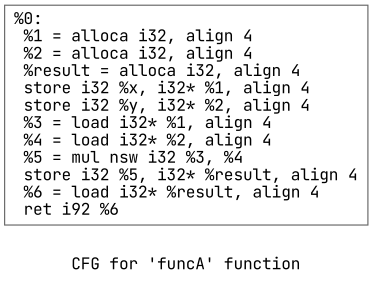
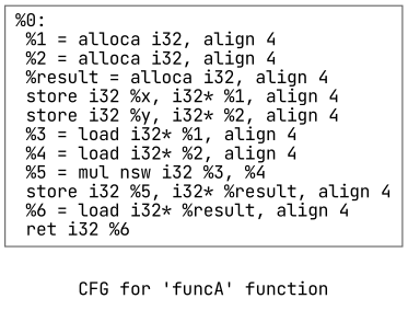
  digraph {
    label="CFG for 'funcA' function"
    fontname="JetBrains Mono"
-   n1 [label="{%0:\l  %1 = alloca i32, align 4\l  %2 = alloca i32, align 4\l  %result = alloca i32, align 4\l  store i32 %x, i32* %1, align 4\l  store i32 %y, i32* %2, align 4\l  %3 = load i32* %1, align 4\l  %4 = load i32* %2, align 4\l  %5 = mul nsw i32 %3, %4\l  store i32 %5, i32* %result, align 4\l  %6 = load i32* %result, align 4\l  ret i92 %6\l}" shape=record color=gray40 fontname="JetBrains Mono"]
+   n1 [label="{%0:\l  %1 = alloca i32, align 4\l  %2 = alloca i32, align 4\l  %result = alloca i32, align 4\l  store i32 %x, i32* %1, align 4\l  store i32 %y, i32* %2, align 4\l  %3 = load i32* %1, align 4\l  %4 = load i32* %2, align 4\l  %5 = mul nsw i32 %3, %4\l  store i32 %5, i32* %result, align 4\l  %6 = load i32* %result, align 4\l  ret i32 %6\l}" shape=record color=gray40 fontname="JetBrains Mono"]
  }
